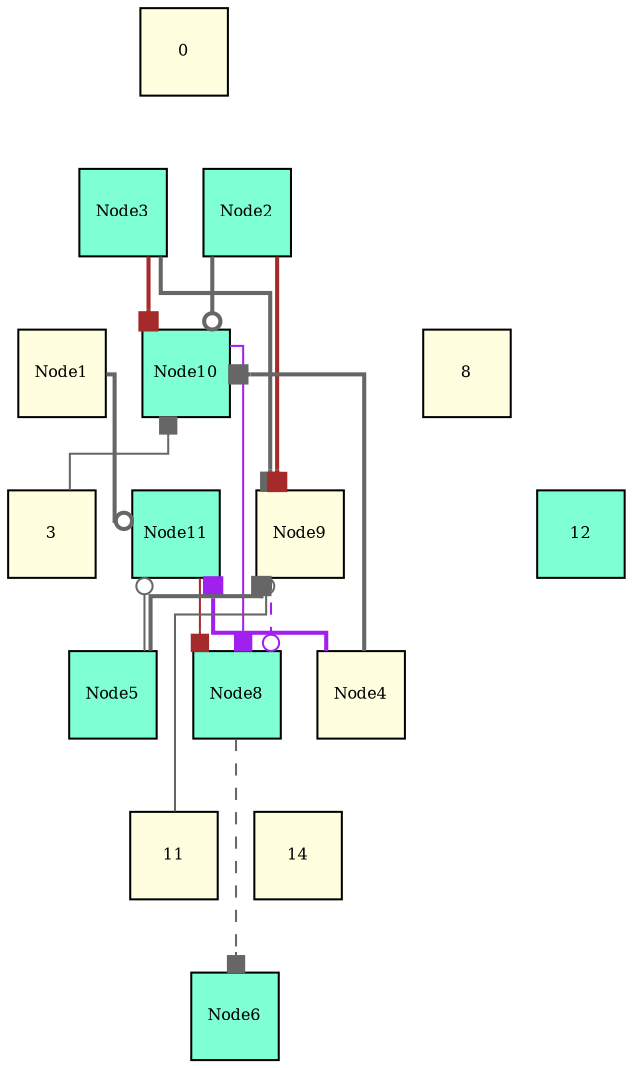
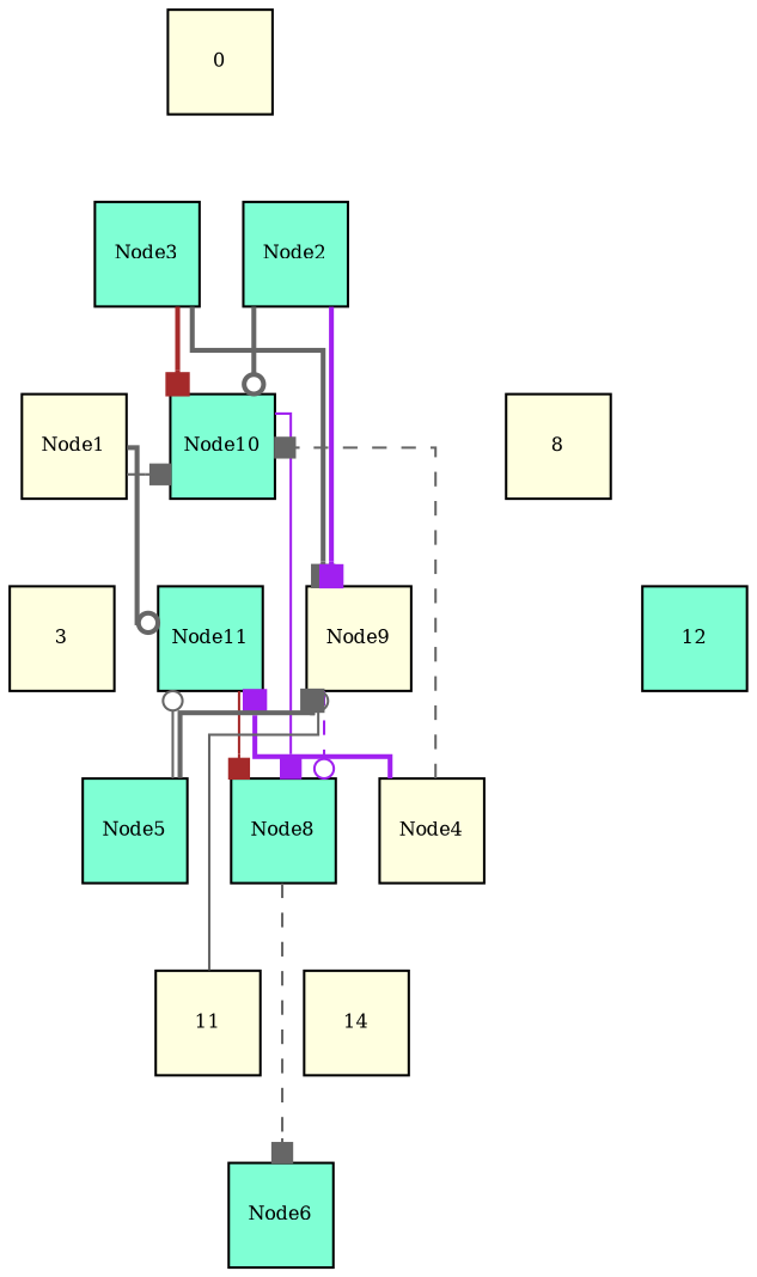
  digraph {
    rank=same
    rankdir=TB
    splines=ortho
    node [fillcolor=lightyellow fixedsize=true fontsize=8 shape=square style=filled]
    edge [constraint=true style=invis]
    n1 [label=0 width=0.6]
    n2 [fillcolor=aquamarine label=Node3 width=0.6]
    n3 [fillcolor=aquamarine label=Node2 width=0.6]
    n4 [label=Node1 width=0.6]
    n5 [fillcolor=aquamarine label=Node10 width=0.6]
    n6 [label=Node9 width=0.6]
    n7 [label=8 width=0.6]
    n8 [label=3 width=0.6]
    n9 [fillcolor=aquamarine label=Node11 width=0.6]
    n10 [fillcolor=aquamarine label=Node8 width=0.6]
    n11 [label=Node4 width=0.6]
    n12 [fillcolor=aquamarine label=Node5 width=0.6]
    n13 [label=11 width=0.6]
    n14 [fillcolor=aquamarine label=12 width=0.6]
    n15 [label=14 width=0.6]
    n16 [fillcolor=aquamarine label=Node6 width=0.6]
    n1 -> n2
    n1 -> n3
    n2 -> n4
    n2 -> n5 [arrowhead=box color=brown constraint=false style=bold]
    n2 -> n5
    n2 -> n6 [arrowhead=box color=gray40 constraint=false style=bold]
    n3 -> n5 [arrowhead=odot color=gray40 constraint=false style=bold]
    n3 -> n5
-   n3 -> n6 [arrowhead=box color=brown constraint=false style=bold]
+   n3 -> n6 [arrowhead=box color=purple constraint=false style=bold]
    n3 -> n7
-   n8 -> n5 [arrowhead=box color=gray40 constraint=false style=solid]
+   n4 -> n5 [arrowhead=box color=gray40 constraint=false style=solid]
    n4 -> n8
    n4 -> n9 [arrowhead=odot color=gray40 constraint=false style=bold]
    n4 -> n9
    n5 -> n6
    n5 -> n9
    n5 -> n10 [arrowhead=box color=purple constraint=false style=solid]
    n6 -> n10 [arrowhead=odot color=purple constraint=false style=dashed]
    n6 -> n10
    n6 -> n11
    n7 -> n6
    n7 -> n14
    n8 -> n12
    n9 -> n10 [arrowhead=box color=brown constraint=false style=solid]
    n9 -> n10
    n9 -> n12
    n10 -> n13
    n10 -> n15
    n10 -> n16 [arrowhead=box color=gray40 constraint=false style=dashed]
-   n11 -> n5 [arrowhead=box color=gray40 constraint=false style=bold]
+   n11 -> n5 [arrowhead=box color=gray40 constraint=false style=dashed]
    n11 -> n9 [arrowhead=box color=purple constraint=false style=bold]
    n11 -> n15
    n12 -> n6 [arrowhead=box color=gray40 constraint=false style=bold]
    n12 -> n9 [arrowhead=odot color=gray40 constraint=false style=solid]
    n12 -> n13
    n13 -> n6 [arrowhead=odot color=gray40 constraint=false style=solid]
    n13 -> n16
    n14 -> n11
    n15 -> n16
  }
